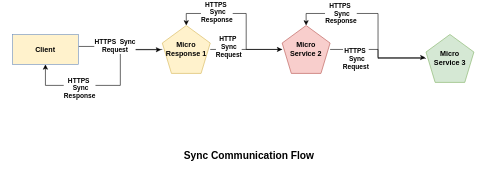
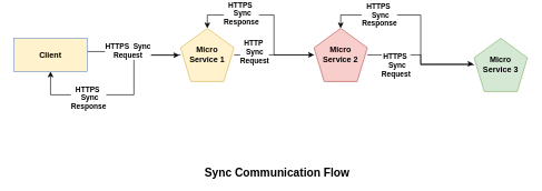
  <mxCell id="0" />
  <mxCell id="1" parent="0" />
  <mxCell id="2" style="edgeStyle=orthogonalEdgeStyle;rounded=0;orthogonalLoop=1;jettySize=auto;html=1;" edge="1" parent="1" source="6" target="11"><mxGeometry relative="1" as="geometry" /></mxCell>
  <mxCell id="3" value="&lt;b&gt;HTTP&amp;nbsp; &lt;br&gt;Sync&lt;br&gt;Request&lt;/b&gt;" style="edgeLabel;html=1;align=center;verticalAlign=middle;resizable=0;points=[];" vertex="1" connectable="0" parent="2"><mxGeometry x="-0.217" y="-1" relative="1" as="geometry"><mxPoint x="-17" y="-6" as="offset" /></mxGeometry></mxCell>
  <mxCell id="4" style="edgeStyle=orthogonalEdgeStyle;rounded=0;orthogonalLoop=1;jettySize=auto;html=1;entryX=0.5;entryY=1;entryDx=0;entryDy=0;" edge="1" parent="1" source="6" target="17"><mxGeometry relative="1" as="geometry" /></mxCell>
  <mxCell id="5" value="&lt;b&gt;HTTPS&amp;nbsp;&lt;br&gt;&amp;nbsp;Sync&lt;br&gt;Response&lt;br&gt;&lt;/b&gt;" style="edgeLabel;html=1;align=center;verticalAlign=middle;resizable=0;points=[];" vertex="1" connectable="0" parent="4"><mxGeometry x="0.372" y="4" relative="1" as="geometry"><mxPoint as="offset" /></mxGeometry></mxCell>
- <mxCell id="6" value="&lt;b&gt;Micro Response 1&lt;/b&gt;" style="whiteSpace=wrap;html=1;shape=mxgraph.basic.pentagon;fillColor=#fff2cc;strokeColor=#d6b656;" vertex="1" parent="1"><mxGeometry x="270" y="20" width="80" height="80" as="geometry" /></mxCell>
+ <mxCell id="6" value="&lt;b&gt;Micro Service 1&lt;/b&gt;" style="whiteSpace=wrap;html=1;shape=mxgraph.basic.pentagon;fillColor=#fff2cc;strokeColor=#d6b656;" vertex="1" parent="1"><mxGeometry x="270" y="20" width="80" height="80" as="geometry" /></mxCell>
  <mxCell id="7" style="edgeStyle=orthogonalEdgeStyle;rounded=0;orthogonalLoop=1;jettySize=auto;html=1;entryX=-0.012;entryY=0.481;entryDx=0;entryDy=0;entryPerimeter=0;" edge="1" parent="1" source="11" target="14"><mxGeometry relative="1" as="geometry" /></mxCell>
  <mxCell id="8" value="&lt;b&gt;HTTPS&amp;nbsp;&lt;br&gt;&amp;nbsp;Sync&lt;br&gt;Request&lt;/b&gt;" style="edgeLabel;html=1;align=center;verticalAlign=middle;resizable=0;points=[];" vertex="1" connectable="0" parent="7"><mxGeometry x="0.278" y="1" relative="1" as="geometry"><mxPoint x="-54" y="3" as="offset" /></mxGeometry></mxCell>
  <mxCell id="9" style="edgeStyle=orthogonalEdgeStyle;rounded=0;orthogonalLoop=1;jettySize=auto;html=1;entryX=0.5;entryY=0;entryDx=0;entryDy=0;entryPerimeter=0;" edge="1" parent="1" source="11" target="6"><mxGeometry relative="1" as="geometry" /></mxCell>
  <mxCell id="10" value="&lt;b&gt;HTTPS&amp;nbsp;&lt;br&gt;&amp;nbsp;Sync&lt;br&gt;Response&lt;br&gt;&lt;/b&gt;" style="edgeLabel;html=1;align=center;verticalAlign=middle;resizable=0;points=[];" vertex="1" connectable="0" parent="9"><mxGeometry x="0.492" y="-3" relative="1" as="geometry"><mxPoint x="9" as="offset" /></mxGeometry></mxCell>
  <mxCell id="11" value="&lt;b&gt;Micro Service 2&lt;/b&gt;" style="whiteSpace=wrap;html=1;shape=mxgraph.basic.pentagon;fillColor=#f8cecc;strokeColor=#b85450;" vertex="1" parent="1"><mxGeometry x="470" y="20" width="80" height="80" as="geometry" /></mxCell>
  <mxCell id="12" style="edgeStyle=orthogonalEdgeStyle;rounded=0;orthogonalLoop=1;jettySize=auto;html=1;entryX=0.5;entryY=0;entryDx=0;entryDy=0;entryPerimeter=0;" edge="1" parent="1" source="14" target="11"><mxGeometry relative="1" as="geometry" /></mxCell>
  <mxCell id="13" value="&lt;b&gt;HTTPS&amp;nbsp;&lt;br&gt;&amp;nbsp;Sync&lt;br&gt;Response&lt;br&gt;&lt;/b&gt;" style="edgeLabel;html=1;align=center;verticalAlign=middle;resizable=0;points=[];" vertex="1" connectable="0" parent="12"><mxGeometry x="0.479" y="-1" relative="1" as="geometry"><mxPoint as="offset" /></mxGeometry></mxCell>
  <mxCell id="14" value="&lt;b&gt;Micro Service 3&lt;/b&gt;" style="whiteSpace=wrap;html=1;shape=mxgraph.basic.pentagon;fillColor=#d5e8d4;strokeColor=#82b366;" vertex="1" parent="1"><mxGeometry x="710" y="35" width="80" height="80" as="geometry" /></mxCell>
  <mxCell id="15" style="edgeStyle=orthogonalEdgeStyle;rounded=0;orthogonalLoop=1;jettySize=auto;html=1;entryX=-0.025;entryY=0.506;entryDx=0;entryDy=0;entryPerimeter=0;" edge="1" parent="1" source="17" target="6"><mxGeometry relative="1" as="geometry"><Array as="points"><mxPoint x="199" y="55" /><mxPoint x="199" y="61" /></Array></mxGeometry></mxCell>
  <mxCell id="16" value="&lt;b&gt;HTTPS&amp;nbsp; Sync &lt;br&gt;Request&lt;/b&gt;" style="edgeLabel;html=1;align=center;verticalAlign=middle;resizable=0;points=[];" vertex="1" connectable="0" parent="15"><mxGeometry x="-0.177" y="2" relative="1" as="geometry"><mxPoint x="1" as="offset" /></mxGeometry></mxCell>
  <mxCell id="17" value="&lt;b&gt;Client&lt;/b&gt;" style="rounded=0;whiteSpace=wrap;html=1;fillColor=#fff2cc;strokeColor=#6c8ebf;" vertex="1" parent="1"><mxGeometry x="20" y="35" width="110" height="50" as="geometry" /></mxCell>
  <mxCell id="18" value="&lt;b&gt;&lt;font style=&quot;font-size: 17px&quot;&gt;Sync Communication Flow&lt;/font&gt;&lt;/b&gt;" style="text;html=1;strokeColor=none;fillColor=none;align=center;verticalAlign=middle;whiteSpace=wrap;rounded=0;" vertex="1" parent="1"><mxGeometry x="300" y="233" width="230" height="10" as="geometry" /></mxCell>
  <mxCell id="19" style="edgeStyle=orthogonalEdgeStyle;rounded=0;orthogonalLoop=1;jettySize=auto;html=1;exitX=0.5;exitY=1;exitDx=0;exitDy=0;fontSize=17;" edge="1" parent="1" source="18" target="18"><mxGeometry relative="1" as="geometry" /></mxCell>
